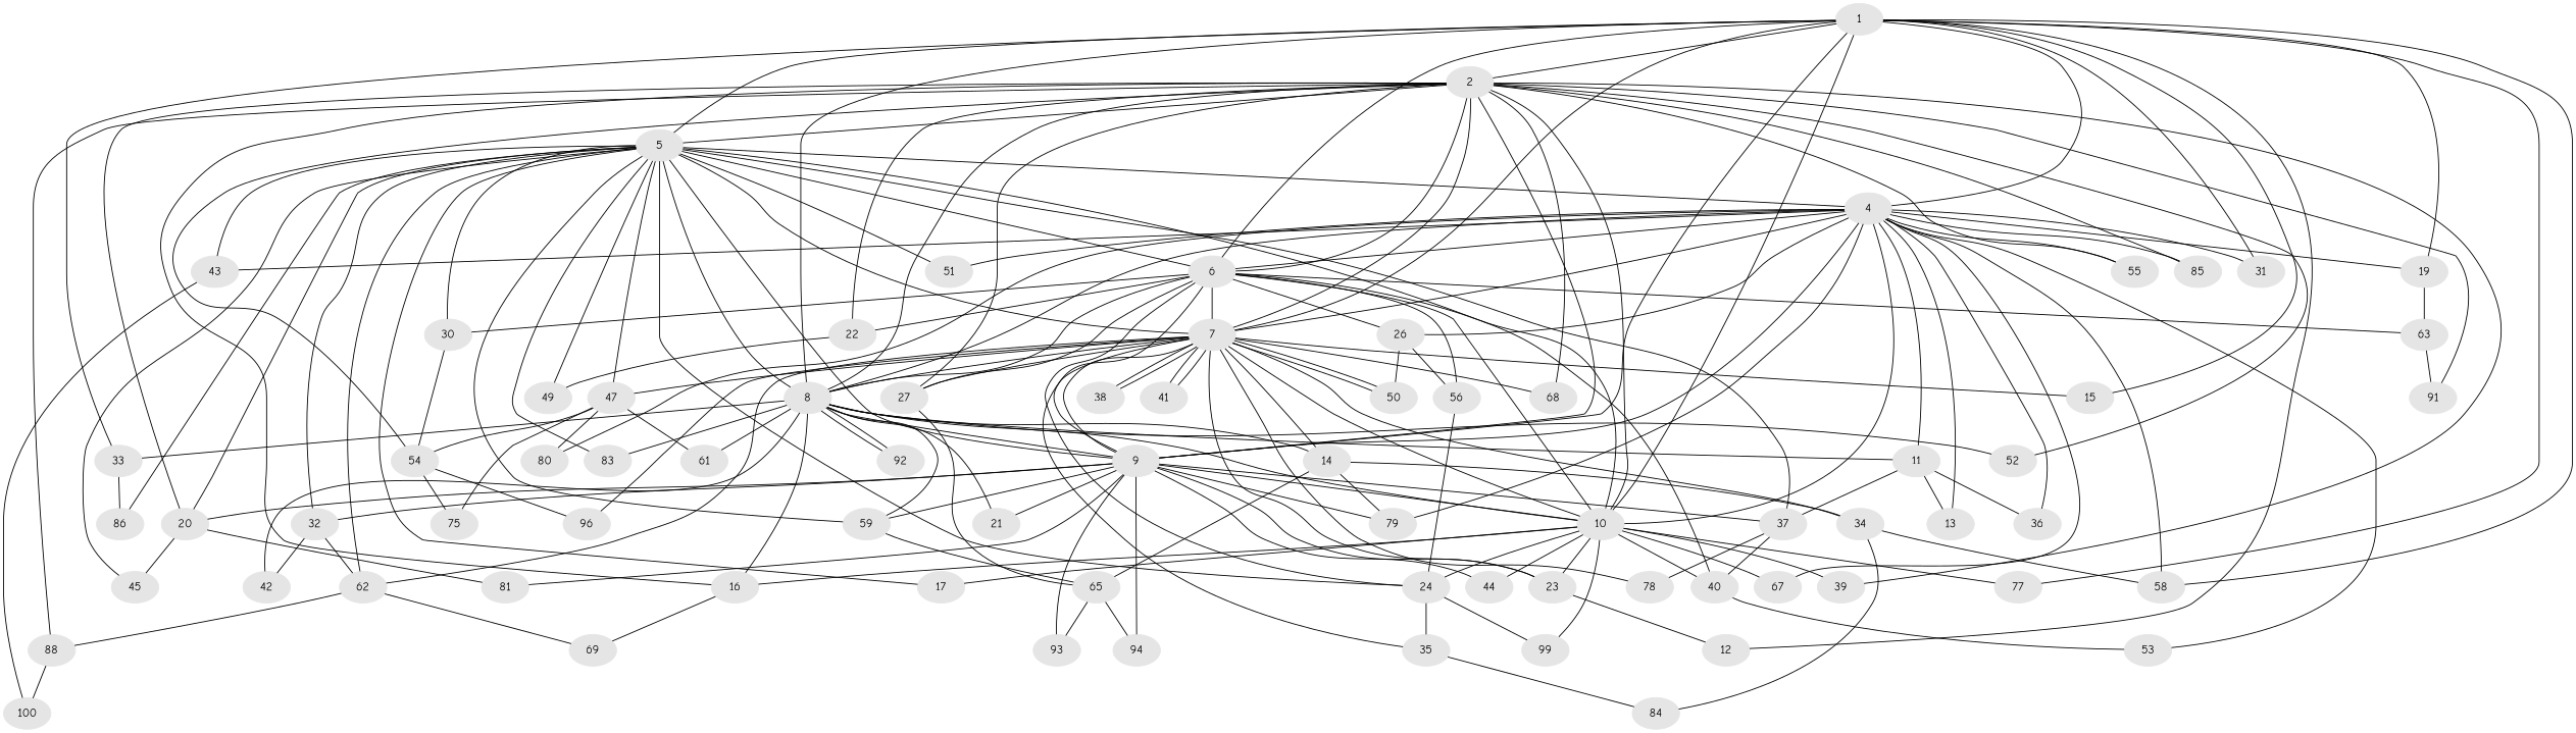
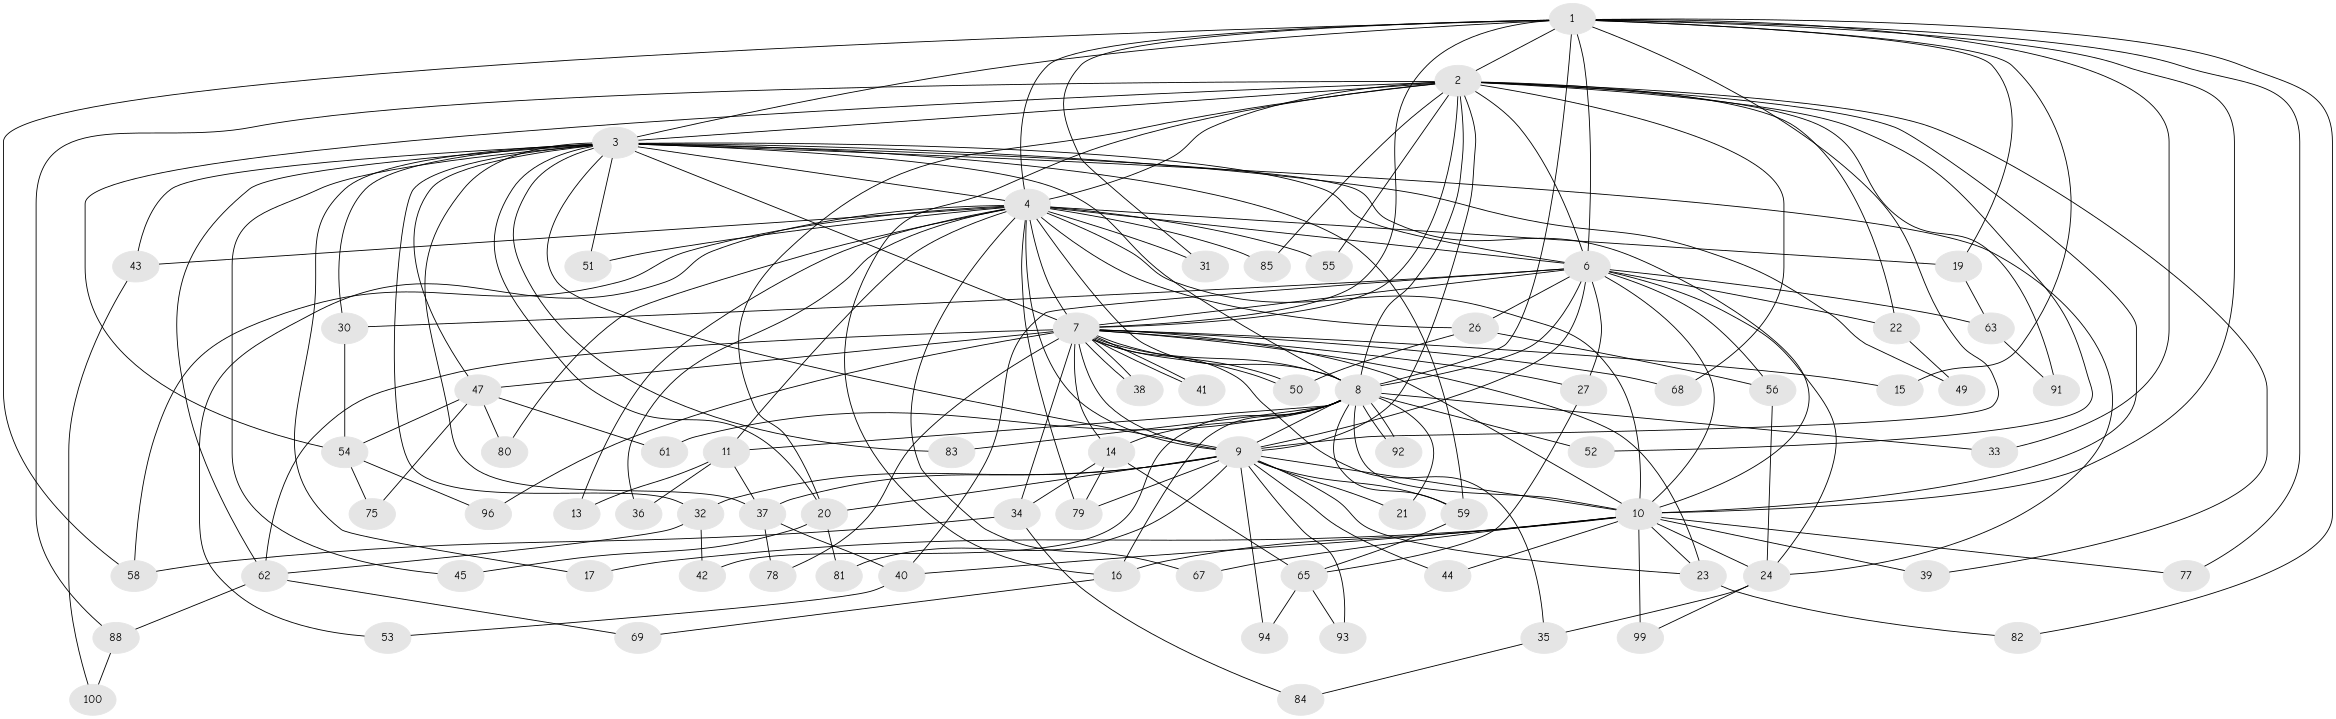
  graph {
    fontname="Comic Neue"
    node [color=gray90 fontname="Comic Neue" style=filled]
    edge [fontname="Comic Neue"]
    1 [super="+70"]
    2 [super="+72"]
-   3 [super="+12" label=5]
+   3 [super="+12"]
    4 [super="+5"]
    6 [super="+60"]
    7 [super="+66"]
    8 [super="+39"]
    9 [super="+25"]
    10 [super="+48"]
    15
    19
    31
    33
    58
    77
-   82 [label=12]
+   82
    16 [super="+18"]
    20
    22
    n20 [label=39]
    52
    54 [super="+73"]
    55
    68
    85
    88
    91
    17
    24 [super="+64"]
    30
    32 [super="+98"]
    37 [super="+95"]
    43
    45
    47 [super="+57"]
    49
    51
    59 [super="+74"]
    62 [super="+89"]
-   86
    n41 [label=83]
    11 [super="+28"]
    13
    26
    36
    53
    67 [super="+83"]
    79 [super="+90"]
    80
    27
    40
    56
    63
    14
    23 [super="+46"]
    34 [super="+71"]
    35
    38
    41
    50 [super="+97"]
    78
    96
    21
    42
    61
    92
    44
    81
    93
    94
    99
    69
    75
    100
    65 [super="+76"]
    84
    1 -- 2
    1 -- 3
    1 -- 4 [weight=2]
    1 -- 6
    1 -- 7
    1 -- 8 [weight=3]
    1 -- 9
    1 -- 10
    1 -- 15
    1 -- 19
    1 -- 31
    1 -- 33
    1 -- 58
    1 -- 77
    1 -- 82
    2 -- 3
-   2 -- 27 [weight=2]
+   2 -- 4 [weight=2]
    2 -- 6
    2 -- 7
    2 -- 8
    2 -- 9
    2 -- 10
    2 -- 16
    2 -- 20
    2 -- 22
    2 -- n20
    2 -- 52
    2 -- 54
    2 -- 55
    2 -- 68
    2 -- 85
    2 -- 88
    2 -- 91
    3 -- 4 [weight=2]
    3 -- 6 [weight=2]
    3 -- 7
    3 -- 8
    3 -- 9
    3 -- 10
    3 -- 20
    3 -- 17
    3 -- 24
    3 -- 30
    3 -- 32
    3 -- 37
    3 -- 43
    3 -- 45
    3 -- 47
    3 -- 49
    3 -- 51
    3 -- 59
    3 -- 62
-   3 -- 86
    3 -- n41
    4 -- 6 [weight=2]
    4 -- 7 [weight=2]
    4 -- 8 [weight=2]
    4 -- 9 [weight=2]
    4 -- 10 [weight=2]
    4 -- 19
    4 -- 31
    4 -- 58
    4 -- 55
    4 -- 85
    4 -- 43
    4 -- 51
    4 -- 11
    4 -- 13
    4 -- 26
    4 -- 36
    4 -- 53
    4 -- 67
    4 -- 79
    4 -- 80
    6 -- 7 [weight=2]
    6 -- 8
    6 -- 9
    6 -- 10
    6 -- 22
    6 -- 24
    6 -- 30
    6 -- 26
    6 -- 27
    6 -- 40
    6 -- 56
    6 -- 63
    7 -- 8 [weight=2]
    7 -- 9
    7 -- 10
    7 -- 15
    7 -- 68
    7 -- 47 [weight=2]
    7 -- 62
    7 -- 27
    7 -- 14
    7 -- 23
    7 -- 34
    7 -- 35
    7 -- 38
    7 -- 38
    7 -- 41
    7 -- 41
    7 -- 50
    7 -- 50
    7 -- 78
    7 -- 96
    8 -- 9
    8 -- 10
    8 -- 33
    8 -- 16
    8 -- 52
    8 -- 59
    8 -- n41
    8 -- 11 [weight=2]
    8 -- 14
    8 -- 21
    8 -- 42
    8 -- 61
    8 -- 92
    8 -- 92
    9 -- 10
    9 -- 20
    9 -- 32
    9 -- 37
    9 -- 59
    9 -- 79
    9 -- 23
    9 -- 21
    9 -- 44
    9 -- 81
    9 -- 93
    9 -- 94
    10 -- 77
    10 -- 16
    10 -- n20
    10 -- 17
    10 -- 24
    10 -- 67
    10 -- 40
    10 -- 23
    10 -- 44
    10 -- 99
    19 -- 63
-   33 -- 86
    16 -- 69
    20 -- 45
    20 -- 81
    22 -- 49
    54 -- 96
    54 -- 75
    88 -- 100
    24 -- 35
    24 -- 99
    30 -- 54
    32 -- 62
    32 -- 42
    37 -- 40
    37 -- 78
    43 -- 100
    47 -- 54 [weight=2]
    47 -- 80
    47 -- 61
    47 -- 75
    59 -- 65
    62 -- 88
    62 -- 69
    11 -- 37
    11 -- 13
    11 -- 36
    26 -- 56
    26 -- 50
    27 -- 65
    40 -- 53
    56 -- 24
    63 -- 91
    14 -- 79
    14 -- 34
    14 -- 65
    23 -- 82
    34 -- 58
    34 -- 84
    35 -- 84
    65 -- 93
    65 -- 94
  }
